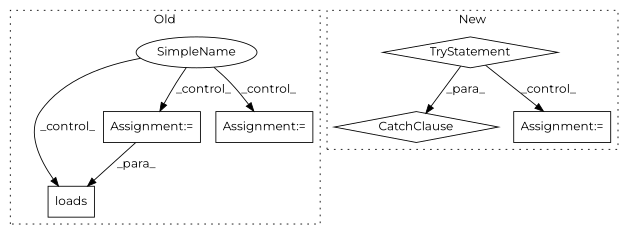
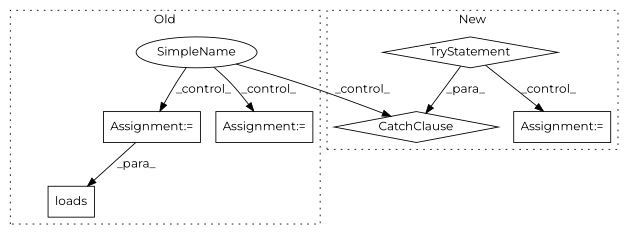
  digraph {
    fontname=Montserrat
    node [a=7 fontname=Montserrat l=1 shape=box]
    edge [fontname=Montserrat]
    n1 [a=32 l="6,1" label=loads s="2967,2978"]
    n2 [l=29 label="Assignment:=" s=3066]
    n3 [a=42 label=SimpleName shape=ellipse l=""]
    n4 [label="Assignment:=" s=2224]
    n5 [a=54 l=4 label=TryStatement s=4883 shape=diamond]
    n6 [a=12 l="11,2" label=CatchClause s="5656,5678" shape=diamond]
    n7 [label="Assignment:=" s=5120]
    subgraph cluster_1 {
      label=Old
      style=dotted
      n1
      n2
      n3
      n4
    }
    subgraph cluster_2 {
      label=New
      style=dotted
      n5
      n6
      n7
    }
    n2 -> n1 [label=_para_]
-   n3 -> n1 [label=_control_]
+   n3 -> n6 [label=_control_]
    n3 -> n2 [label=_control_]
    n3 -> n4 [label=_control_]
    n5 -> n6 [label=_para_]
    n5 -> n7 [label=_control_]
  }
